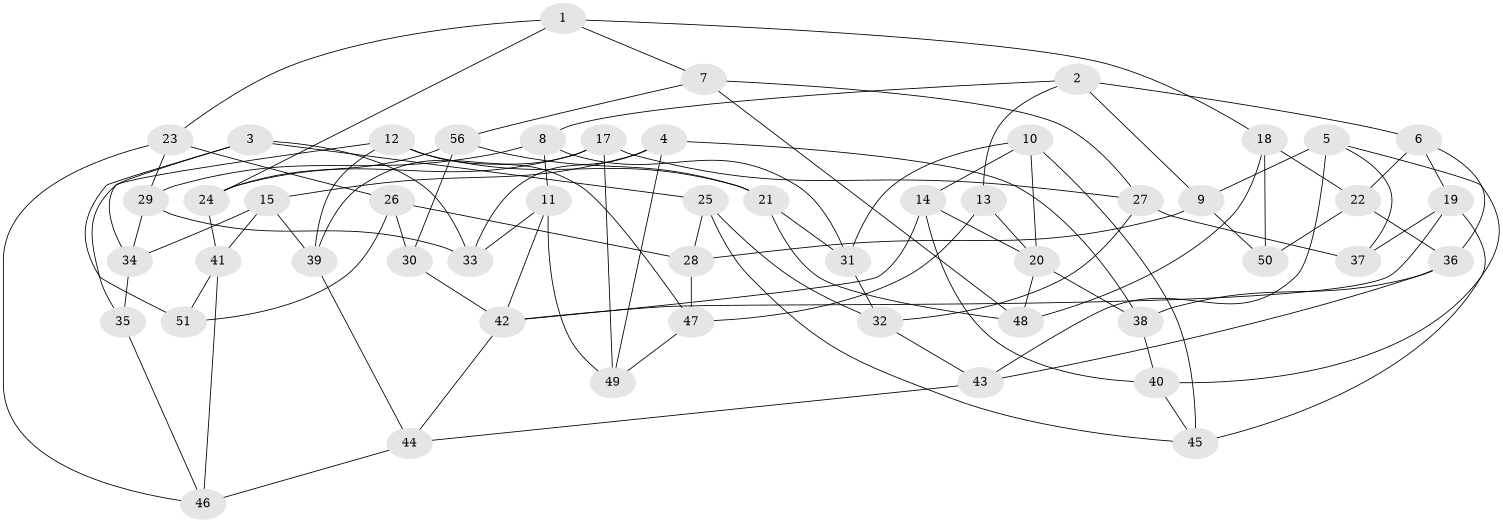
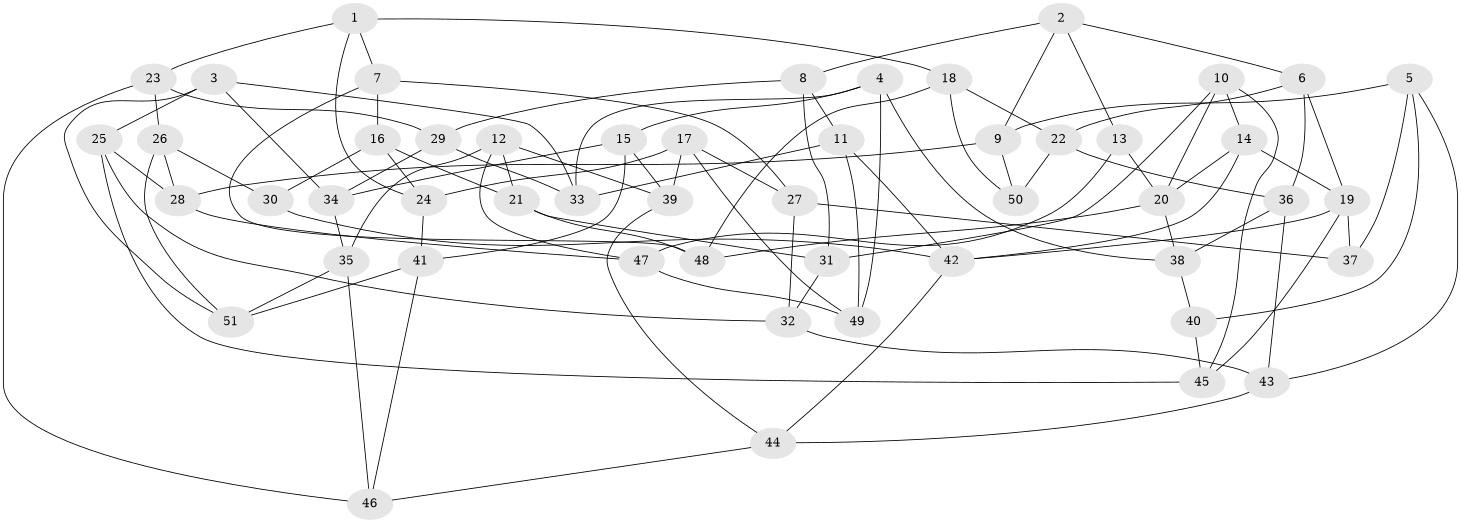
  graph {
    node [color=gray90 style=filled]
    1
    7
    18
    23
    24
-   16 [label=56]
+   16
    27
    48
    22
    50
    29
    26
    46
    41
    2
    6
    8
    9
    13
    19
    36
    11
    31
    28
    20
    47
    3
    25
    33
    34
    51
    45
    32
    35
    4
    15
    38
    49
    39
    40
    5
    37
    43
    44
    42
    21
    30
    10
    14
    12
    17
    1 -- 7
    1 -- 18
    1 -- 23
    1 -- 24
    7 -- 16
    7 -- 27
    7 -- 48
    18 -- 48
    18 -- 22
    18 -- 50
    23 -- 29
    23 -- 26
    23 -- 46
    24 -- 41
    16 -- 24
    16 -- 21
    16 -- 30
    27 -- 32
    27 -- 37
    22 -- 50
    22 -- 36
    29 -- 33
    29 -- 34
    26 -- 28
    26 -- 51
    26 -- 30
    41 -- 46
    41 -- 51
    2 -- 6
    2 -- 8
    2 -- 9
    2 -- 13
    6 -- 22
    6 -- 19
    6 -- 36
    8 -- 29
    8 -- 11
    8 -- 31
    9 -- 50
    9 -- 28
    13 -- 20
    13 -- 47
    19 -- 45
    19 -- 37
    19 -- 42
    36 -- 38
    36 -- 43
    11 -- 33
    11 -- 49
    11 -- 42
    31 -- 32
    28 -- 47
    20 -- 48
    20 -- 38
    47 -- 49
    3 -- 25
    3 -- 33
    3 -- 34
    3 -- 51
    25 -- 28
    25 -- 45
    25 -- 32
    34 -- 35
    32 -- 43
    35 -- 46
+   35 -- 51
    4 -- 33
    4 -- 15
    4 -- 38
    4 -- 49
    15 -- 41
    15 -- 34
    15 -- 39
    38 -- 40
    39 -- 44
    40 -- 45
    5 -- 9
    5 -- 40
    5 -- 37
    5 -- 43
    43 -- 44
    44 -- 46
    42 -- 44
    21 -- 48
    21 -- 31
    30 -- 42
    10 -- 31
    10 -- 20
    10 -- 45
    10 -- 14
    14 -- 20
-   14 -- 40
+   14 -- 19
    14 -- 42
    12 -- 47
    12 -- 35
    12 -- 39
    12 -- 21
    17 -- 24
    17 -- 27
    17 -- 49
    17 -- 39
  }
